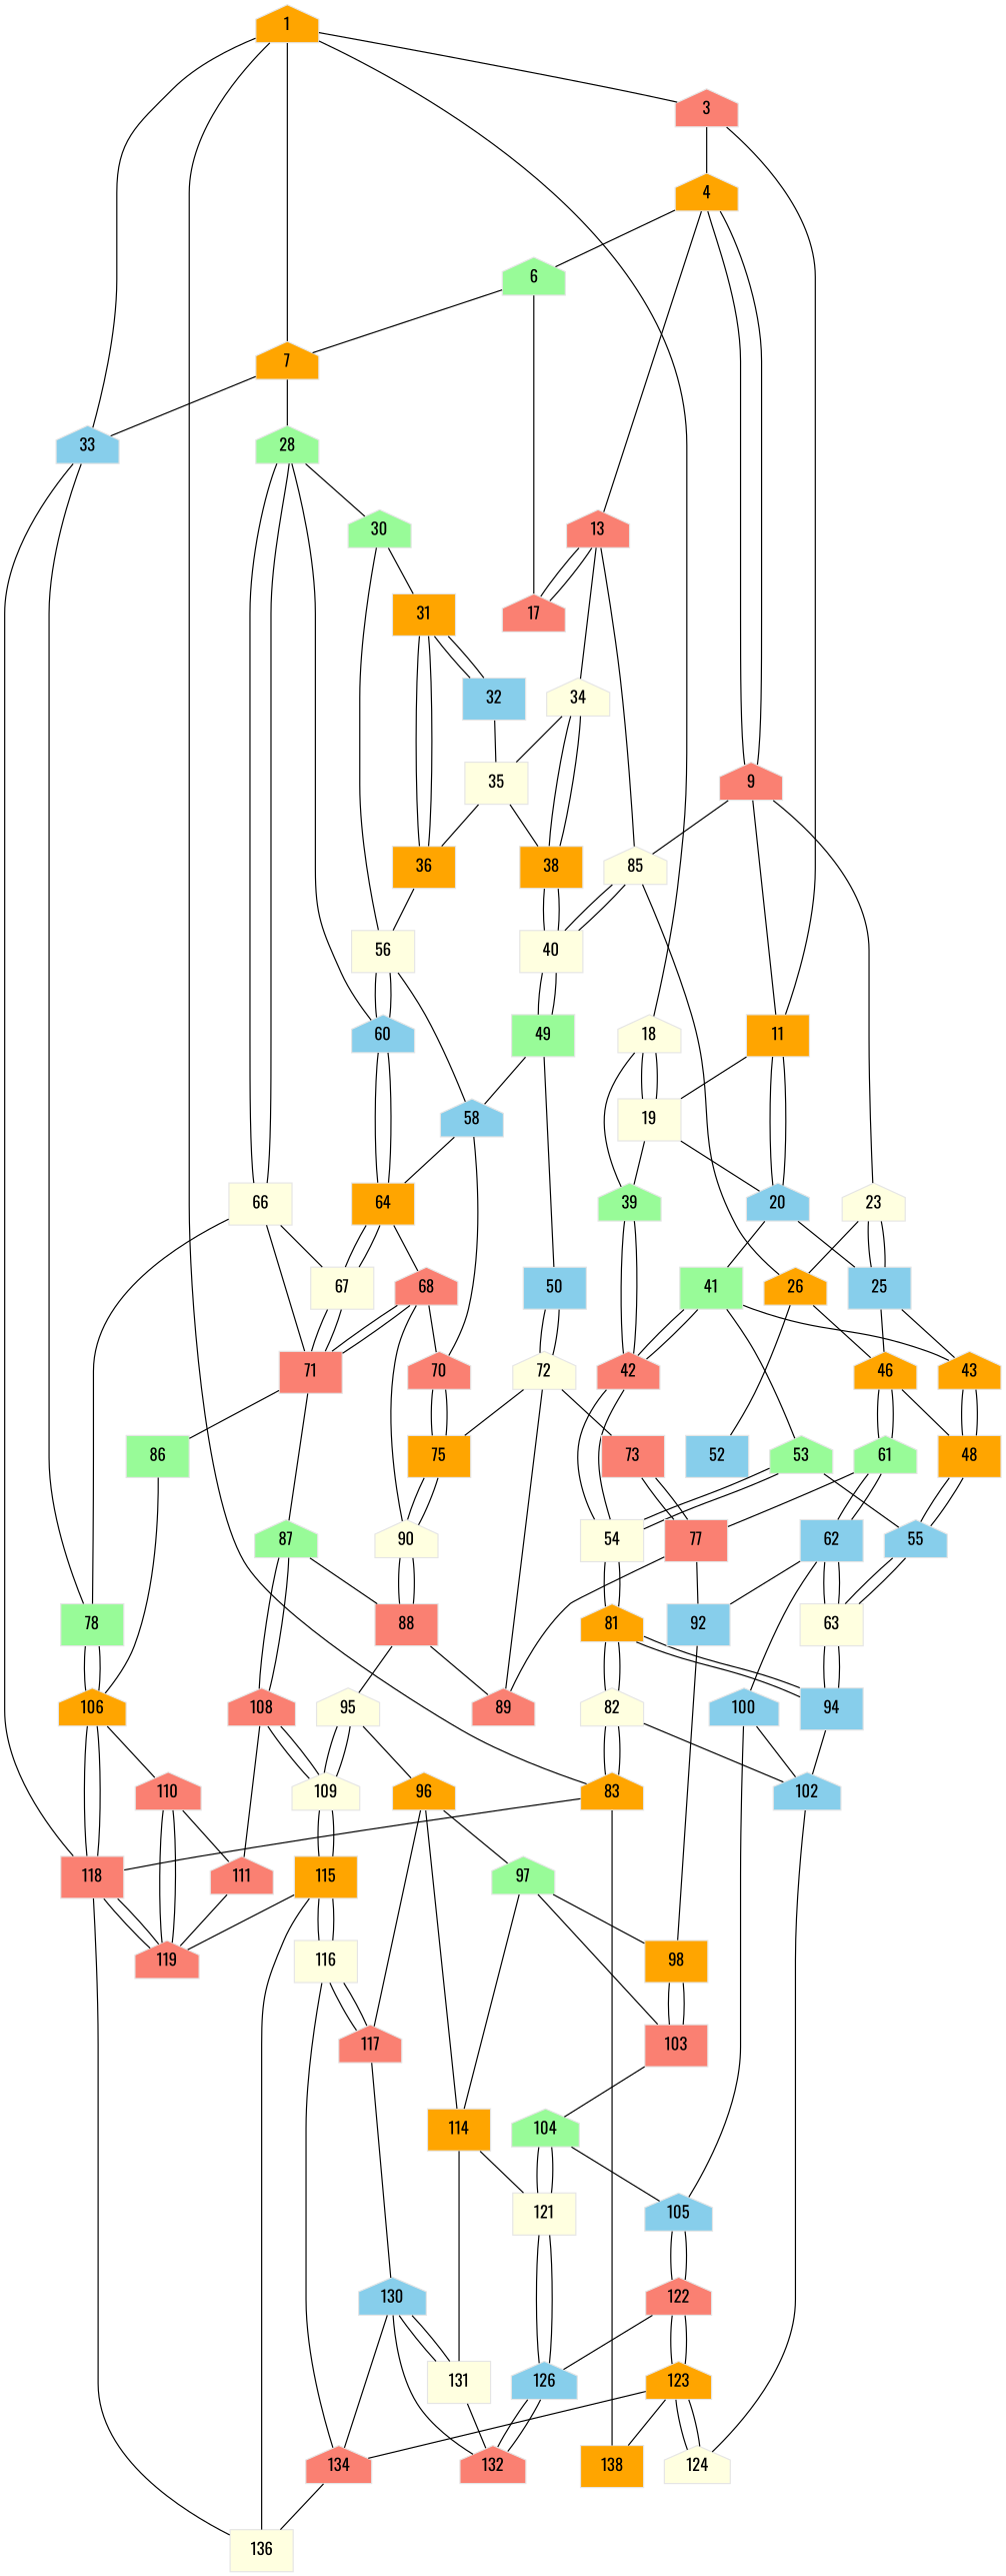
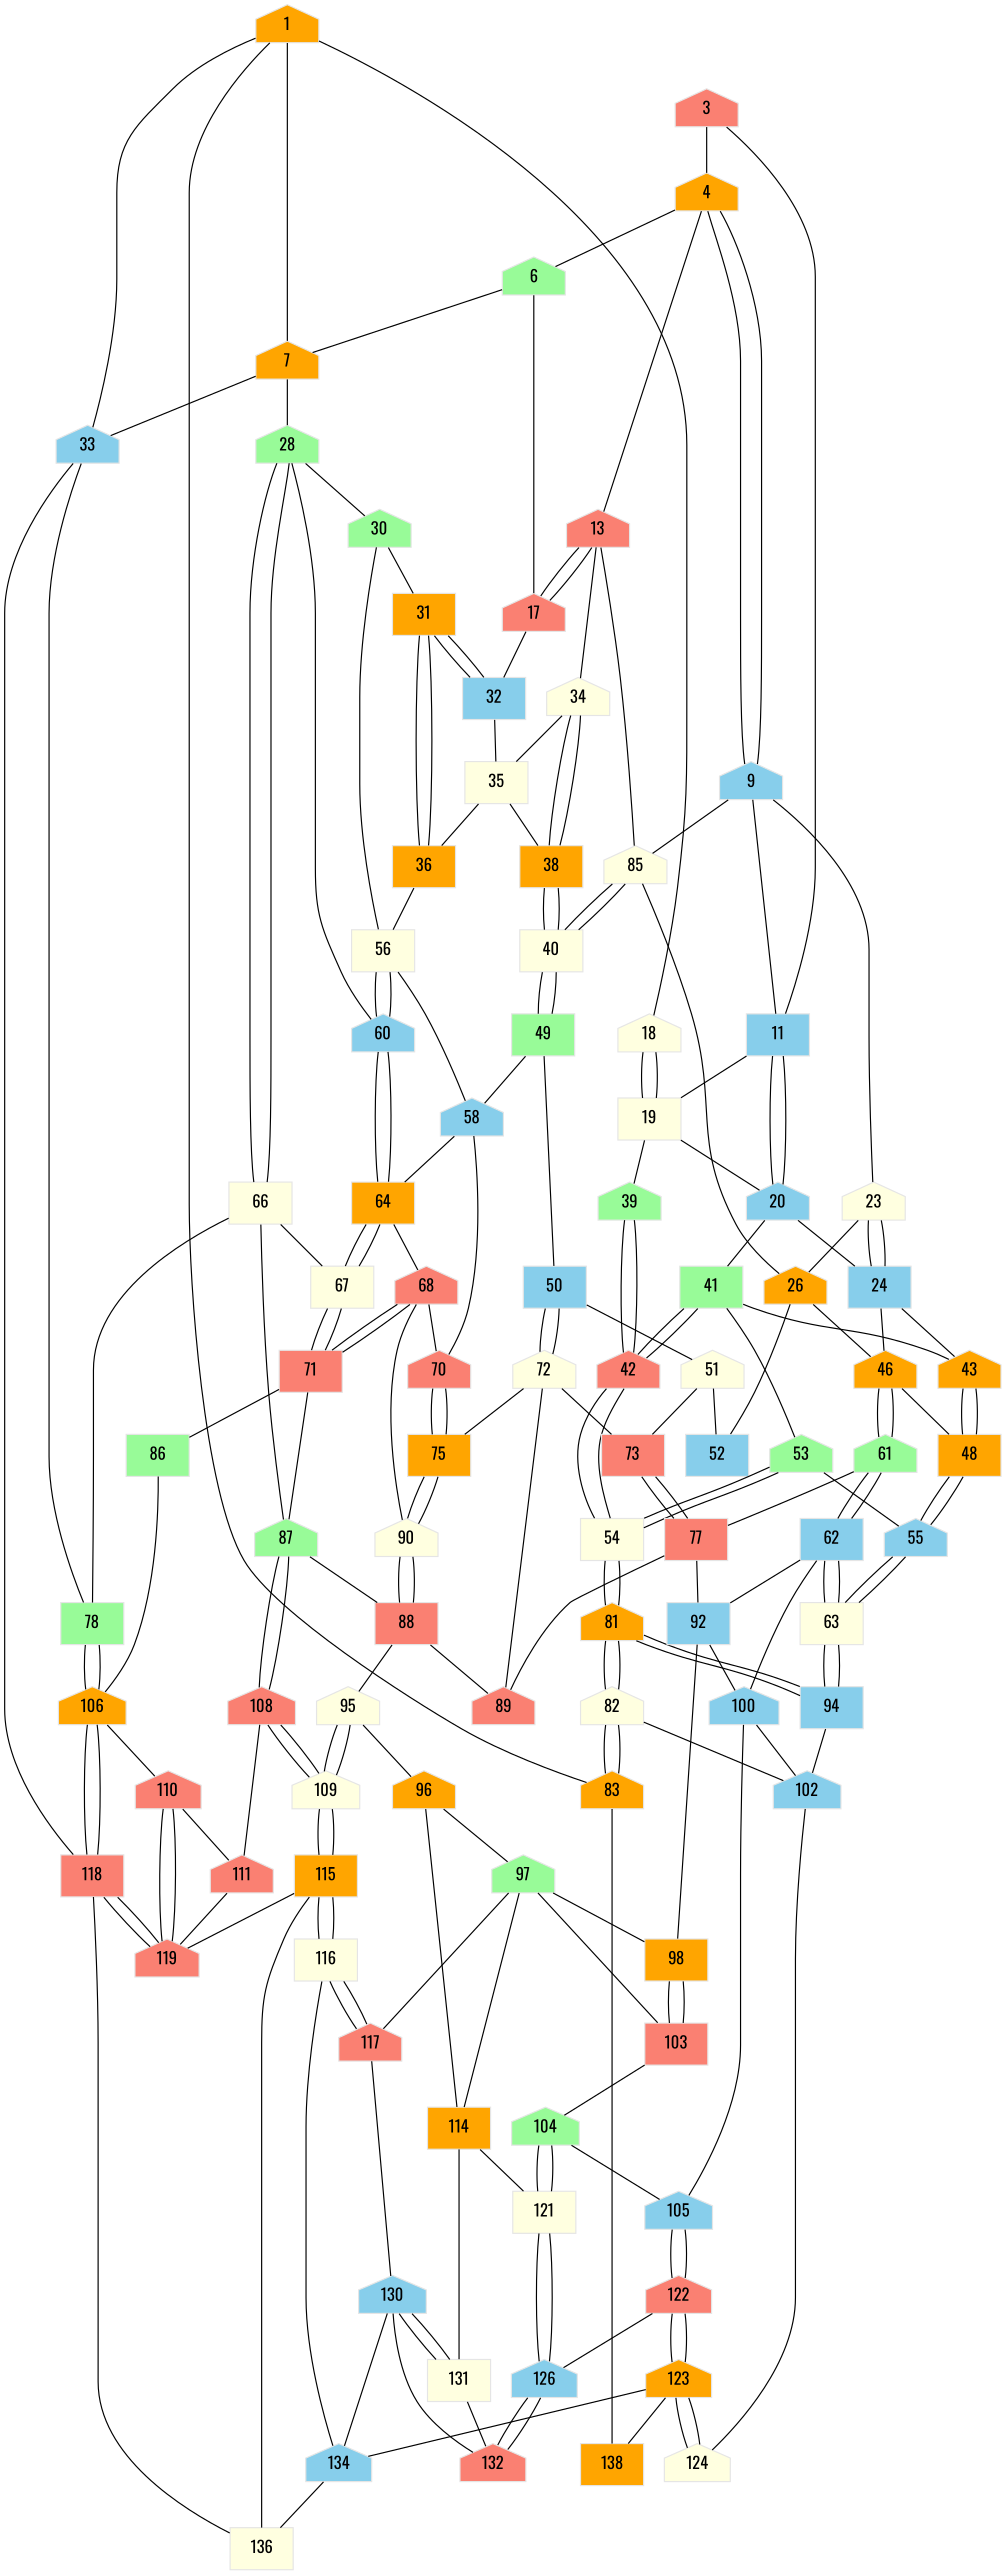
  graph {
    fontname=Oswald
    node [color=gray90 fillcolor=lightyellow fontname=Oswald shape=house style=filled]
    edge [fontname=Oswald]
    1 [fillcolor=orange super="+2"]
    3 [fillcolor=salmon]
    7 [fillcolor=orange super="+27"]
    18
    33 [fillcolor=skyblue]
    83 [fillcolor=orange super="+84"]
    4 [fillcolor=orange super="+5"]
-   11 [fillcolor=orange shape=box super="+12"]
+   11 [fillcolor=skyblue shape=box super="+12"]
    28 [fillcolor=palegreen super="+29"]
    19 [shape=box super="+22"]
    39 [fillcolor=palegreen]
    78 [fillcolor=palegreen shape=box]
    118 [fillcolor=salmon shape=box super="+127"]
    138 [fillcolor=orange shape=box super="+139"]
    6 [fillcolor=palegreen super="+8"]
-   9 [fillcolor=salmon super="+10"]
+   9 [fillcolor=skyblue super="+10"]
    13 [fillcolor=salmon super="+14"]
    20 [fillcolor=skyblue super="+21"]
    17 [fillcolor=salmon]
    n20 [label=85 super="+16"]
    23
    34
    32 [fillcolor=skyblue shape=box]
    30 [fillcolor=palegreen]
    60 [fillcolor=skyblue]
    66 [shape=box super="+79"]
    26 [fillcolor=orange super="+45"]
    40 [shape=box]
-   24 [fillcolor=skyblue shape=box super="+25" label=25]
+   24 [fillcolor=skyblue shape=box super="+25"]
    41 [fillcolor=palegreen shape=box super="+44"]
    35 [shape=box super="+37"]
    38 [fillcolor=orange shape=box]
    46 [fillcolor=orange super="+47"]
    52 [fillcolor=skyblue shape=box]
    49 [fillcolor=palegreen shape=box]
    42 [fillcolor=salmon]
    43 [fillcolor=orange]
    53 [fillcolor=palegreen]
    48 [fillcolor=orange shape=box]
    61 [fillcolor=palegreen]
    31 [fillcolor=orange shape=box]
    56 [shape=box super="+57"]
    64 [fillcolor=orange shape=box super="+65"]
    67 [shape=box]
    71 [fillcolor=salmon shape=box super="+85"]
    36 [fillcolor=orange shape=box]
    58 [fillcolor=skyblue super="+59"]
    106 [fillcolor=orange super="+107"]
    119 [fillcolor=salmon super="+128"]
    136 [shape=box]
    54 [shape=box]
    50 [fillcolor=skyblue shape=box]
    55 [fillcolor=skyblue]
    81 [fillcolor=orange]
    62 [fillcolor=skyblue shape=box super="+93"]
    77 [fillcolor=salmon shape=box super="+90"]
    63 [shape=box]
+   51 [super="+74"]
    72 [super="+76"]
    70 [fillcolor=salmon]
    73 [fillcolor=salmon shape=box]
    75 [fillcolor=orange shape=box]
    89 [fillcolor=salmon]
    94 [fillcolor=skyblue shape=box]
    82
    68 [fillcolor=salmon super="+69"]
    92 [fillcolor=skyblue shape=box super="+99"]
    100 [fillcolor=skyblue super="+101"]
    98 [fillcolor=orange shape=box]
    102 [fillcolor=skyblue super="+125"]
    105 [fillcolor=skyblue]
    n72 [label=90]
    86 [fillcolor=palegreen shape=box]
    87 [fillcolor=palegreen]
    88 [fillcolor=salmon shape=box super="+91"]
    110 [fillcolor=salmon]
    95
    124
    108 [fillcolor=salmon]
    109
    111 [fillcolor=salmon]
    96 [fillcolor=orange super="+113"]
    103 [fillcolor=salmon shape=box]
    97 [fillcolor=palegreen super="+112"]
    114 [fillcolor=orange shape=box super="+120"]
    117 [fillcolor=salmon]
    115 [fillcolor=orange shape=box super="+129"]
    121 [shape=box]
    131 [shape=box]
    130 [fillcolor=skyblue super="+133"]
    104 [fillcolor=palegreen]
    122 [fillcolor=salmon]
    126 [fillcolor=skyblue]
    123 [fillcolor=orange super="+135"]
    116 [shape=box]
    132 [fillcolor=salmon]
-   134 [fillcolor=salmon super="+137"]
-   1 -- 3
+   134 [fillcolor=skyblue super="+137"]
    1 -- 7
    1 -- 18
    1 -- 33
    1 -- 83
    3 -- 4
    3 -- 11
    7 -- 33
    7 -- 28
    18 -- 19
    18 -- 19
-   18 -- 39
    33 -- 78
    33 -- 118
-   83 -- 118
    83 -- 138 [weight=2]
    4 -- 6
    4 -- 9
    4 -- 9
    4 -- 13
    11 -- 19
    11 -- 20
    11 -- 20
    28 -- 30
    28 -- 60
    28 -- 66
    28 -- 66
    19 -- 39
    19 -- 20
    39 -- 42
    39 -- 42
    78 -- 106
    78 -- 106
    118 -- 119
    118 -- 119
    118 -- 136
    6 -- 7
    6 -- 17
    9 -- 11
    9 -- n20
    9 -- 23
    13 -- 17
    13 -- 17
    13 -- n20
    13 -- 34
    20 -- 24
    20 -- 41
+   17 -- 32
    n20 -- 26
    n20 -- 40
    n20 -- 40
    23 -- 26
    23 -- 24
    23 -- 24
    34 -- 35
    34 -- 38
    34 -- 38
    32 -- 35
    30 -- 31
    30 -- 56
    60 -- 64
    60 -- 64
    66 -- 78
    66 -- 67
-   66 -- 71
+   66 -- 87
    26 -- 46
    26 -- 52
    40 -- 49
    40 -- 49
    24 -- 46
    24 -- 43
    41 -- 42
    41 -- 42
    41 -- 43
    41 -- 53
    35 -- 38
    35 -- 36
    38 -- 40
    38 -- 40
    46 -- 48
    46 -- 61
    46 -- 61
    49 -- 58
    49 -- 50
    42 -- 54
    42 -- 54
    43 -- 48
    43 -- 48
    53 -- 54
    53 -- 54
    53 -- 55
    48 -- 55
    48 -- 55
    61 -- 62
    61 -- 62
    61 -- 77
    31 -- 32
    31 -- 32
    31 -- 36
    31 -- 36
    56 -- 60
    56 -- 60
    56 -- 58
    64 -- 67
    64 -- 67
    64 -- 68
    67 -- 71
    67 -- 71
    71 -- 86
    71 -- 87
    36 -- 56
    58 -- 64
    58 -- 70
    106 -- 118
    106 -- 118
    106 -- 110
    54 -- 81
    54 -- 81
+   50 -- 51
    50 -- 72
    50 -- 72
    55 -- 63
    55 -- 63
    81 -- 94
    81 -- 94
    81 -- 82
    81 -- 82
    62 -- 63
    62 -- 63
    62 -- 92
    62 -- 100
    77 -- 89
    77 -- 92
    63 -- 94
    63 -- 94
+   51 -- 52 [weight=2]
+   51 -- 73
    72 -- 73
    72 -- 75
    72 -- 89
    70 -- 75
    70 -- 75
    73 -- 77
    73 -- 77
    75 -- n72
    75 -- n72
    94 -- 102
    82 -- 83
    82 -- 83
    82 -- 102
    68 -- 71
    68 -- 71
    68 -- 70
    68 -- n72
+   92 -- 100
    92 -- 98
    100 -- 102
    100 -- 105
    98 -- 103
    98 -- 103
    102 -- 124
    105 -- 122
    105 -- 122
    n72 -- 88
    n72 -- 88
    86 -- 106
    87 -- 88
    87 -- 108
    87 -- 108
    88 -- 89
    88 -- 95
    110 -- 119
    110 -- 119
    110 -- 111
    95 -- 109
    95 -- 109
    95 -- 96
    108 -- 109
    108 -- 109
    108 -- 111
    109 -- 115
    109 -- 115
    111 -- 119
    96 -- 97
    96 -- 114
-   96 -- 117
+   97 -- 117
    103 -- 104
    97 -- 98
    97 -- 103
    97 -- 114
    114 -- 121
    114 -- 131
    117 -- 130
    115 -- 119
    115 -- 136
    115 -- 116
    115 -- 116
    121 -- 126
    121 -- 126
    131 -- 132
    130 -- 131
    130 -- 131
    130 -- 132
    130 -- 134
    104 -- 105
    104 -- 121
    104 -- 121
    122 -- 126
    122 -- 123
    122 -- 123
    126 -- 132
    126 -- 132
    123 -- 138
    123 -- 124
    123 -- 124
    123 -- 134
    116 -- 117
    116 -- 117
    116 -- 134
    134 -- 136
  }
